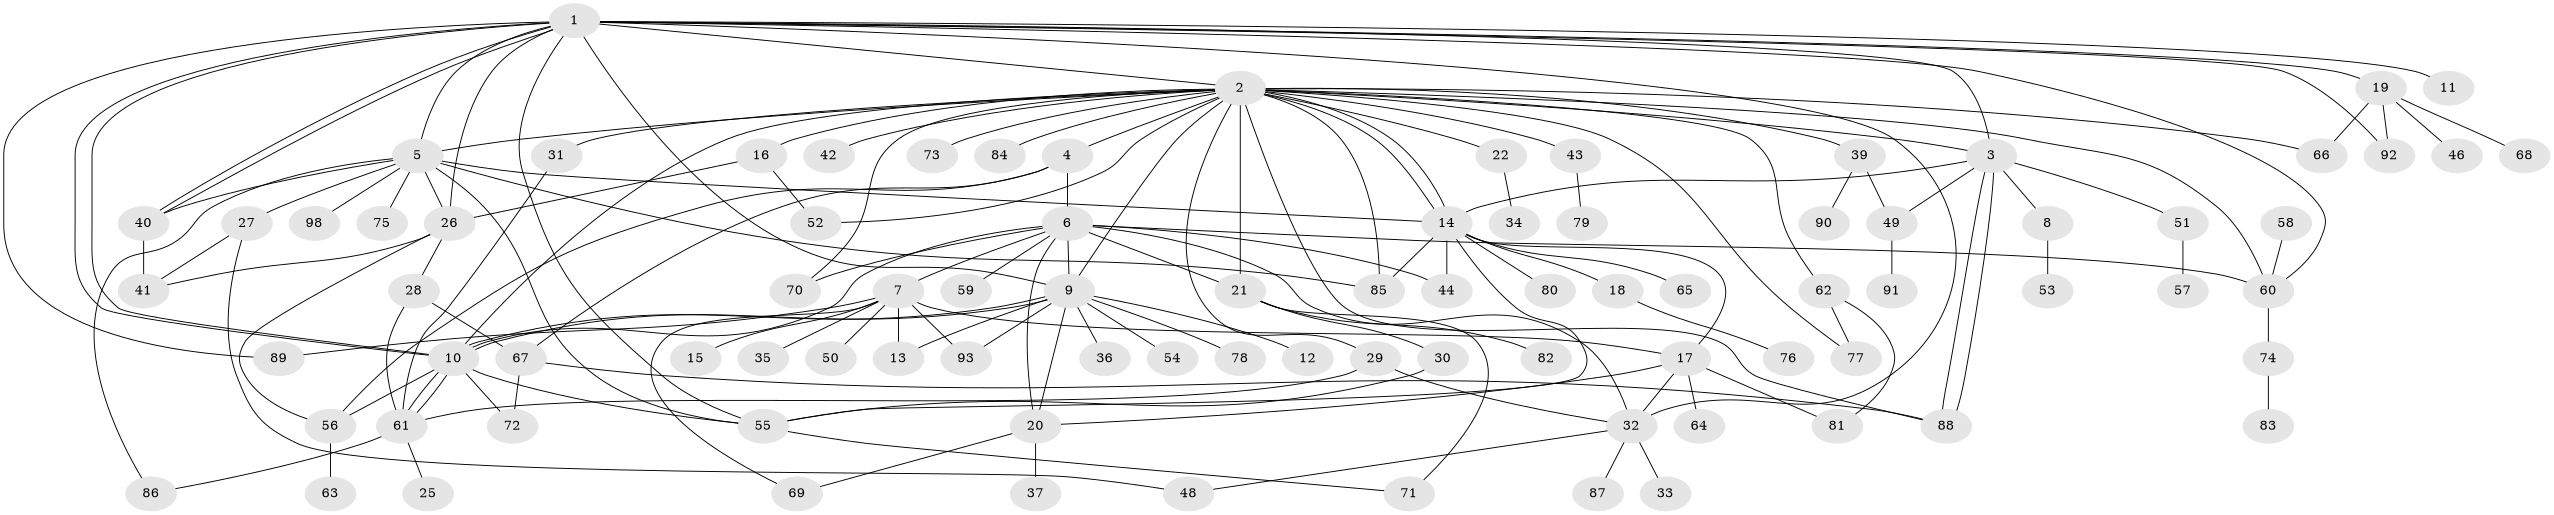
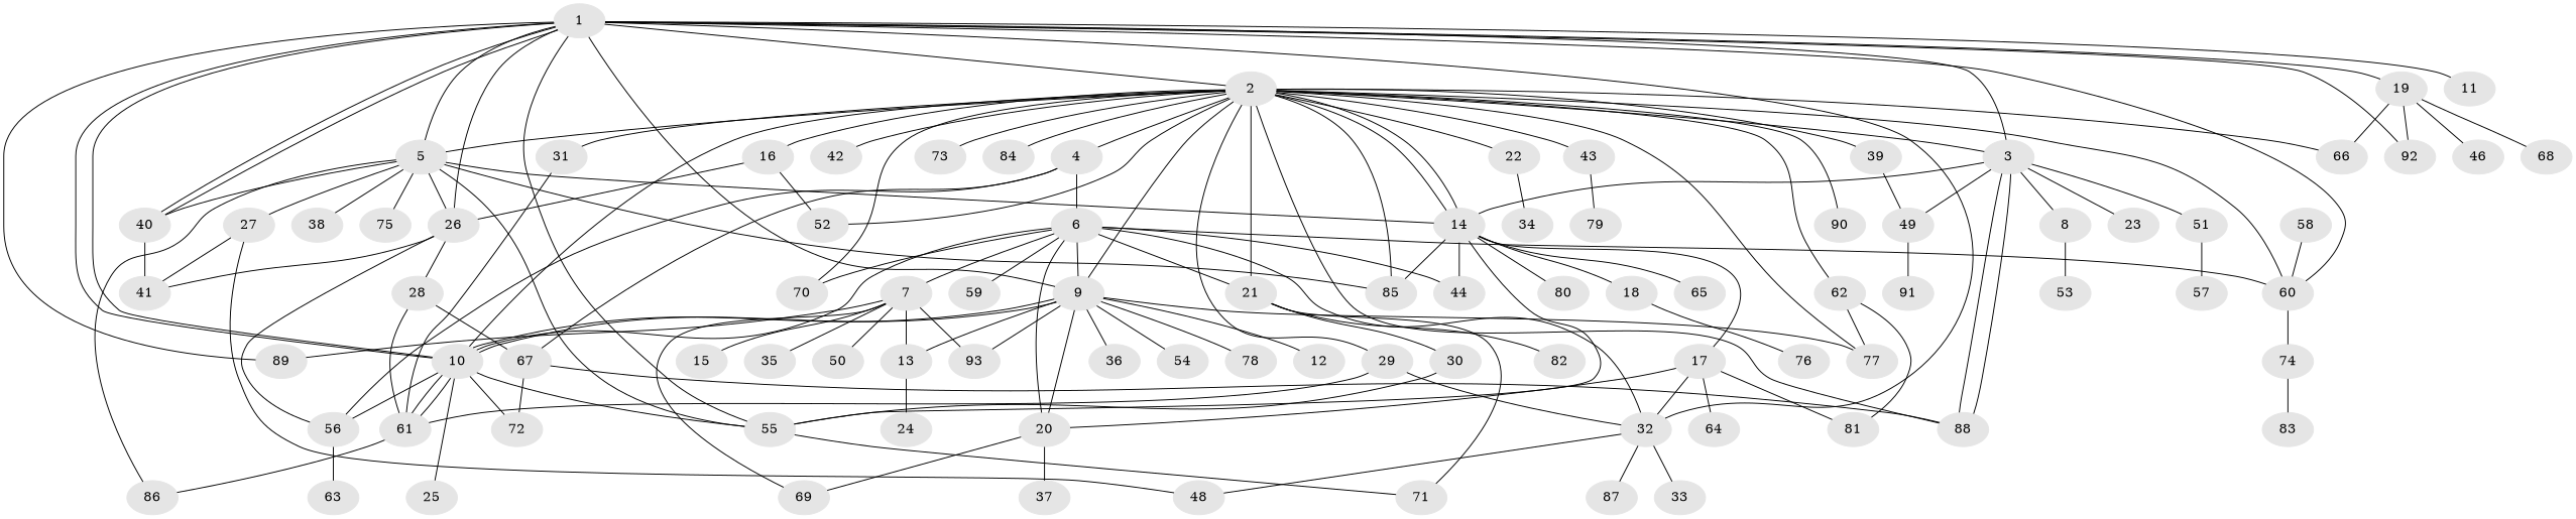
  graph {
    node [color=gray90 style=filled]
    1
    2
    3
    5
    9
    10
    11
    19
    26
    32
    40
    55
    60
    89
    92
    4
    14
    16
    21
    22
    29
    31
    39
    42
    43
    52
    62
    66
    70
    73
    77
    84
    85
    88
    90
    8
+   23
    49
    51
    27
-   38 [label=98]
+   38
    75
    86
    20
    13
    12
    36
    54
    78
    93
    56
    25
    61
    72
    46
    68
    28
    41
    48
    33
    87
    71
    74
    6
    67
    44
    17
    18
    65
    80
    30
    82
    34
    79
    81
    53
    91
    57
    7
    59
    63
    15
    35
    50
    69
    37
+   24
    64
    58
    76
    83
    1 -- 2
    1 -- 3
    1 -- 5
    1 -- 9
    1 -- 10
    1 -- 10
    1 -- 11
    1 -- 19
    1 -- 26
    1 -- 32
    1 -- 40
    1 -- 40
    1 -- 55
    1 -- 60
    1 -- 89
    1 -- 92
    2 -- 3
    2 -- 5
    2 -- 9
    2 -- 10
    2 -- 60
    2 -- 4
    2 -- 14
    2 -- 14
    2 -- 16
    2 -- 21
    2 -- 22
    2 -- 29
    2 -- 31
    2 -- 39
    2 -- 42
    2 -- 43
    2 -- 52
    2 -- 62
    2 -- 66
    2 -- 70
    2 -- 73
    2 -- 77
    2 -- 84
    2 -- 85
    2 -- 88
-   39 -- 90
+   2 -- 90
    3 -- 14
    3 -- 88
    3 -- 88
    3 -- 8
+   3 -- 23
    3 -- 49
    3 -- 51
    5 -- 26
    5 -- 40
    5 -- 55
    5 -- 14
    5 -- 85
    5 -- 27
    5 -- 38
    5 -- 75
    5 -- 86
    9 -- 10
    9 -- 10
+   9 -- 77
    9 -- 20
    9 -- 13
    9 -- 12
    9 -- 36
    9 -- 54
    9 -- 78
    9 -- 93
    10 -- 55
    10 -- 56
-   61 -- 25
+   10 -- 25
    10 -- 61
    10 -- 61
    10 -- 72
    19 -- 92
    19 -- 66
    19 -- 46
    19 -- 68
    26 -- 56
    26 -- 28
    26 -- 41
    32 -- 48
    32 -- 33
    32 -- 87
    40 -- 41
    55 -- 71
    60 -- 74
    4 -- 56
    4 -- 6
    4 -- 67
    14 -- 55
    14 -- 85
    14 -- 44
    14 -- 17
    14 -- 18
    14 -- 65
    14 -- 80
    16 -- 26
    16 -- 52
    21 -- 71
    21 -- 30
    21 -- 82
    22 -- 34
    29 -- 32
    29 -- 61
    31 -- 61
    39 -- 49
    43 -- 79
    62 -- 77
    62 -- 81
    8 -- 53
    49 -- 91
    51 -- 57
    27 -- 41
    27 -- 48
    20 -- 69
    20 -- 37
+   13 -- 24
    56 -- 63
    61 -- 86
    28 -- 61
    28 -- 67
    74 -- 83
    6 -- 9
    6 -- 10
    6 -- 32
    6 -- 60
    6 -- 21
    6 -- 70
    6 -- 20
    6 -- 44
    6 -- 7
    6 -- 59
    67 -- 88
    67 -- 72
    17 -- 32
    17 -- 20
    17 -- 81
    17 -- 64
    18 -- 76
    30 -- 55
    7 -- 89
    7 -- 13
    7 -- 93
-   7 -- 17
    7 -- 15
    7 -- 35
    7 -- 50
    7 -- 69
    58 -- 60
  }
